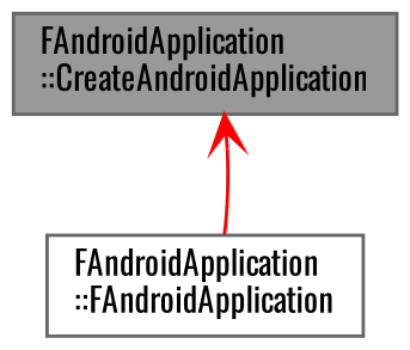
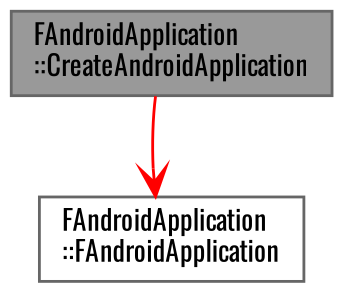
  digraph {
    rankdir=TB
    fontname=Oswald
    node [fontname=Oswald fontsize=10 shape=box style=filled]
    n1 [color=gray40 fillcolor=grey60 fontcolor=black height=0.2 label="FAndroidApplication\l::CreateAndroidApplication" width=0.4]
    n2 [color=grey40 fillcolor=white height=0.2 label="FAndroidApplication\l::FAndroidApplication" width=0.4]
-   n2 -> n1 [color=red fontname=Oswald fontsize=10 labelfontname=Helvetica labelfontsize=10 style=solid arrowhead=vee]
+   n1 -> n2 [color=red fontname=Oswald fontsize=10 labelfontname=Helvetica labelfontsize=10 style=solid arrowhead=vee]
  }
